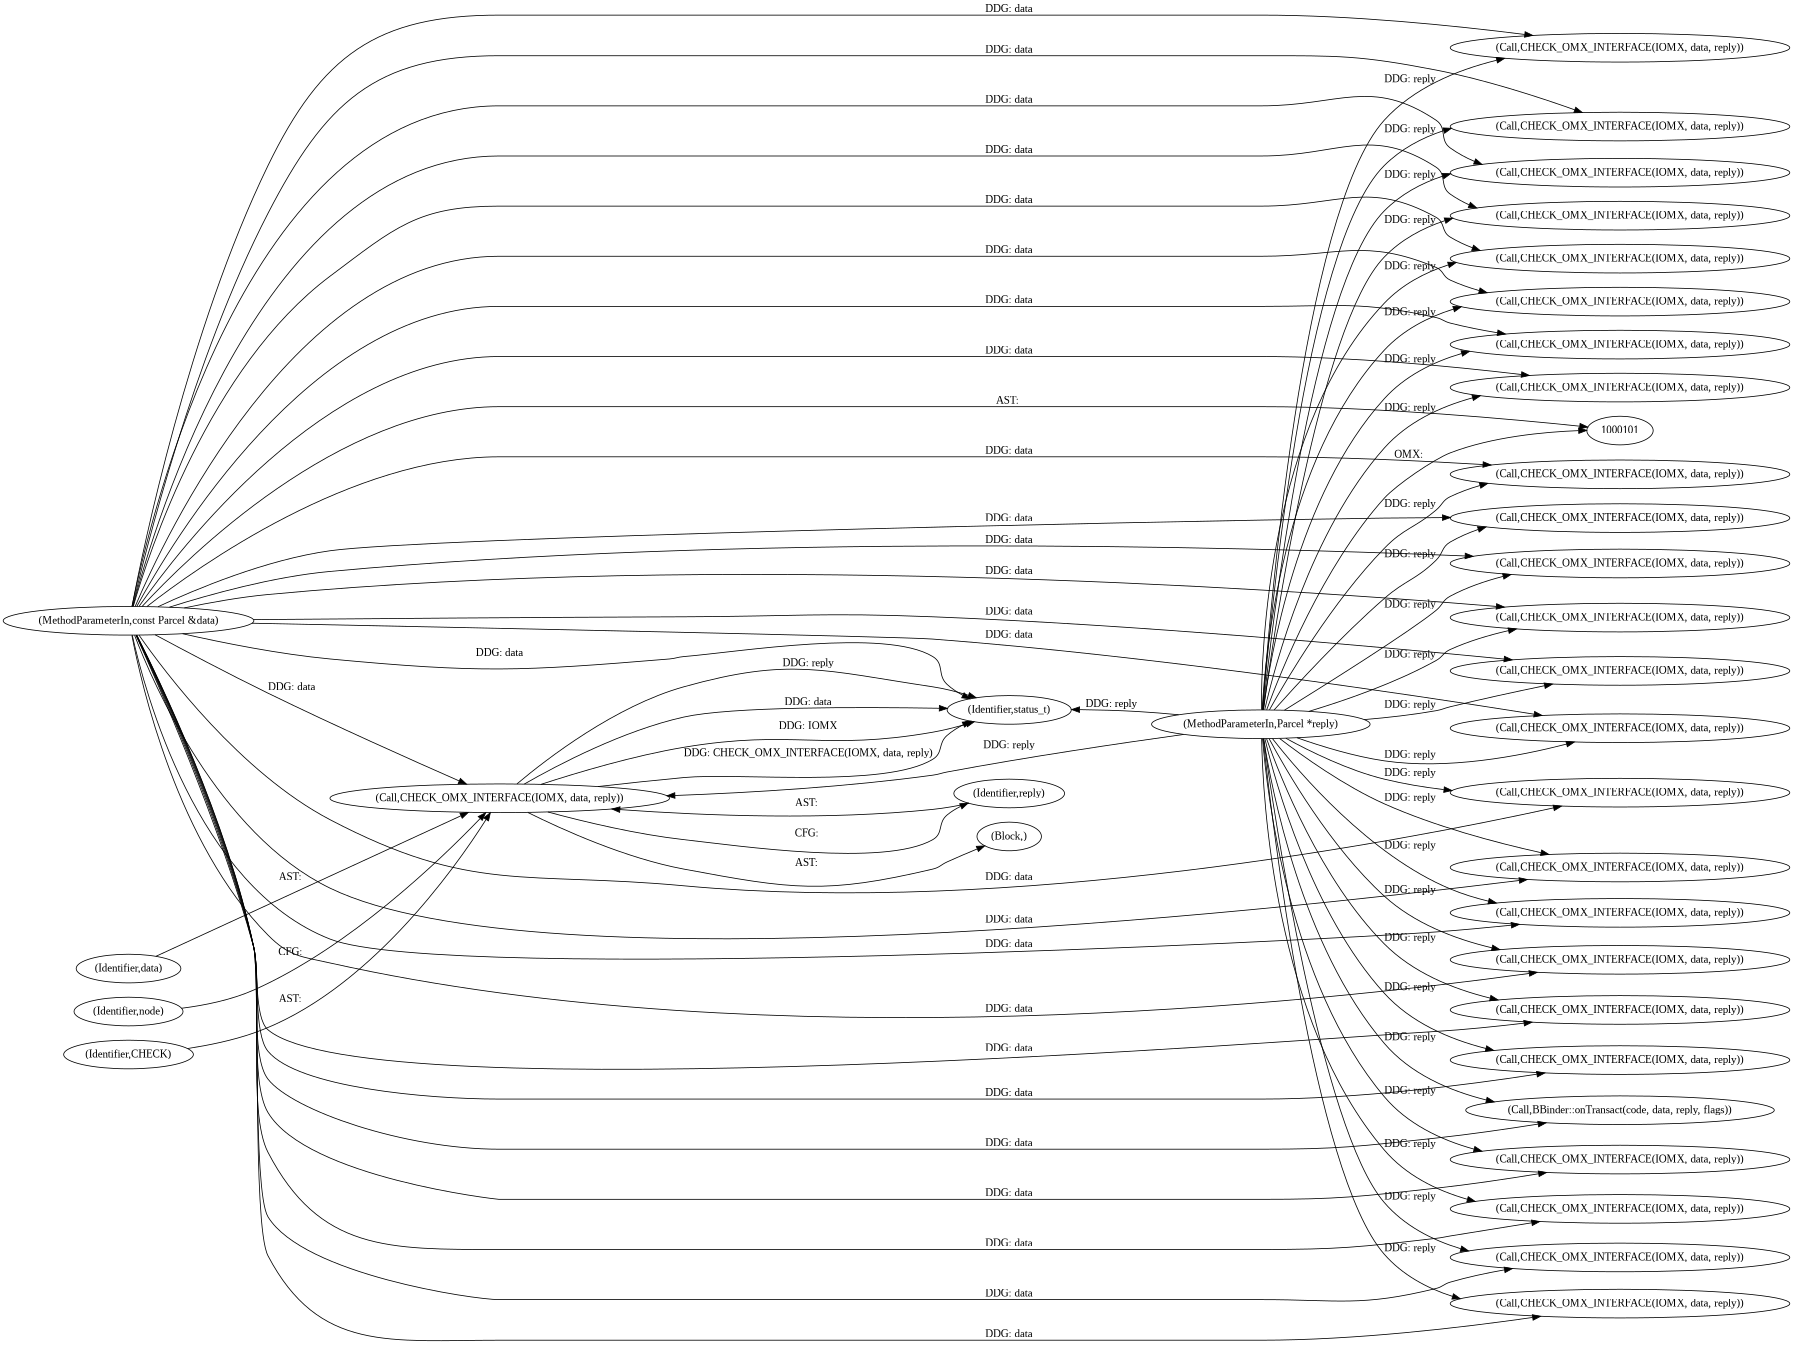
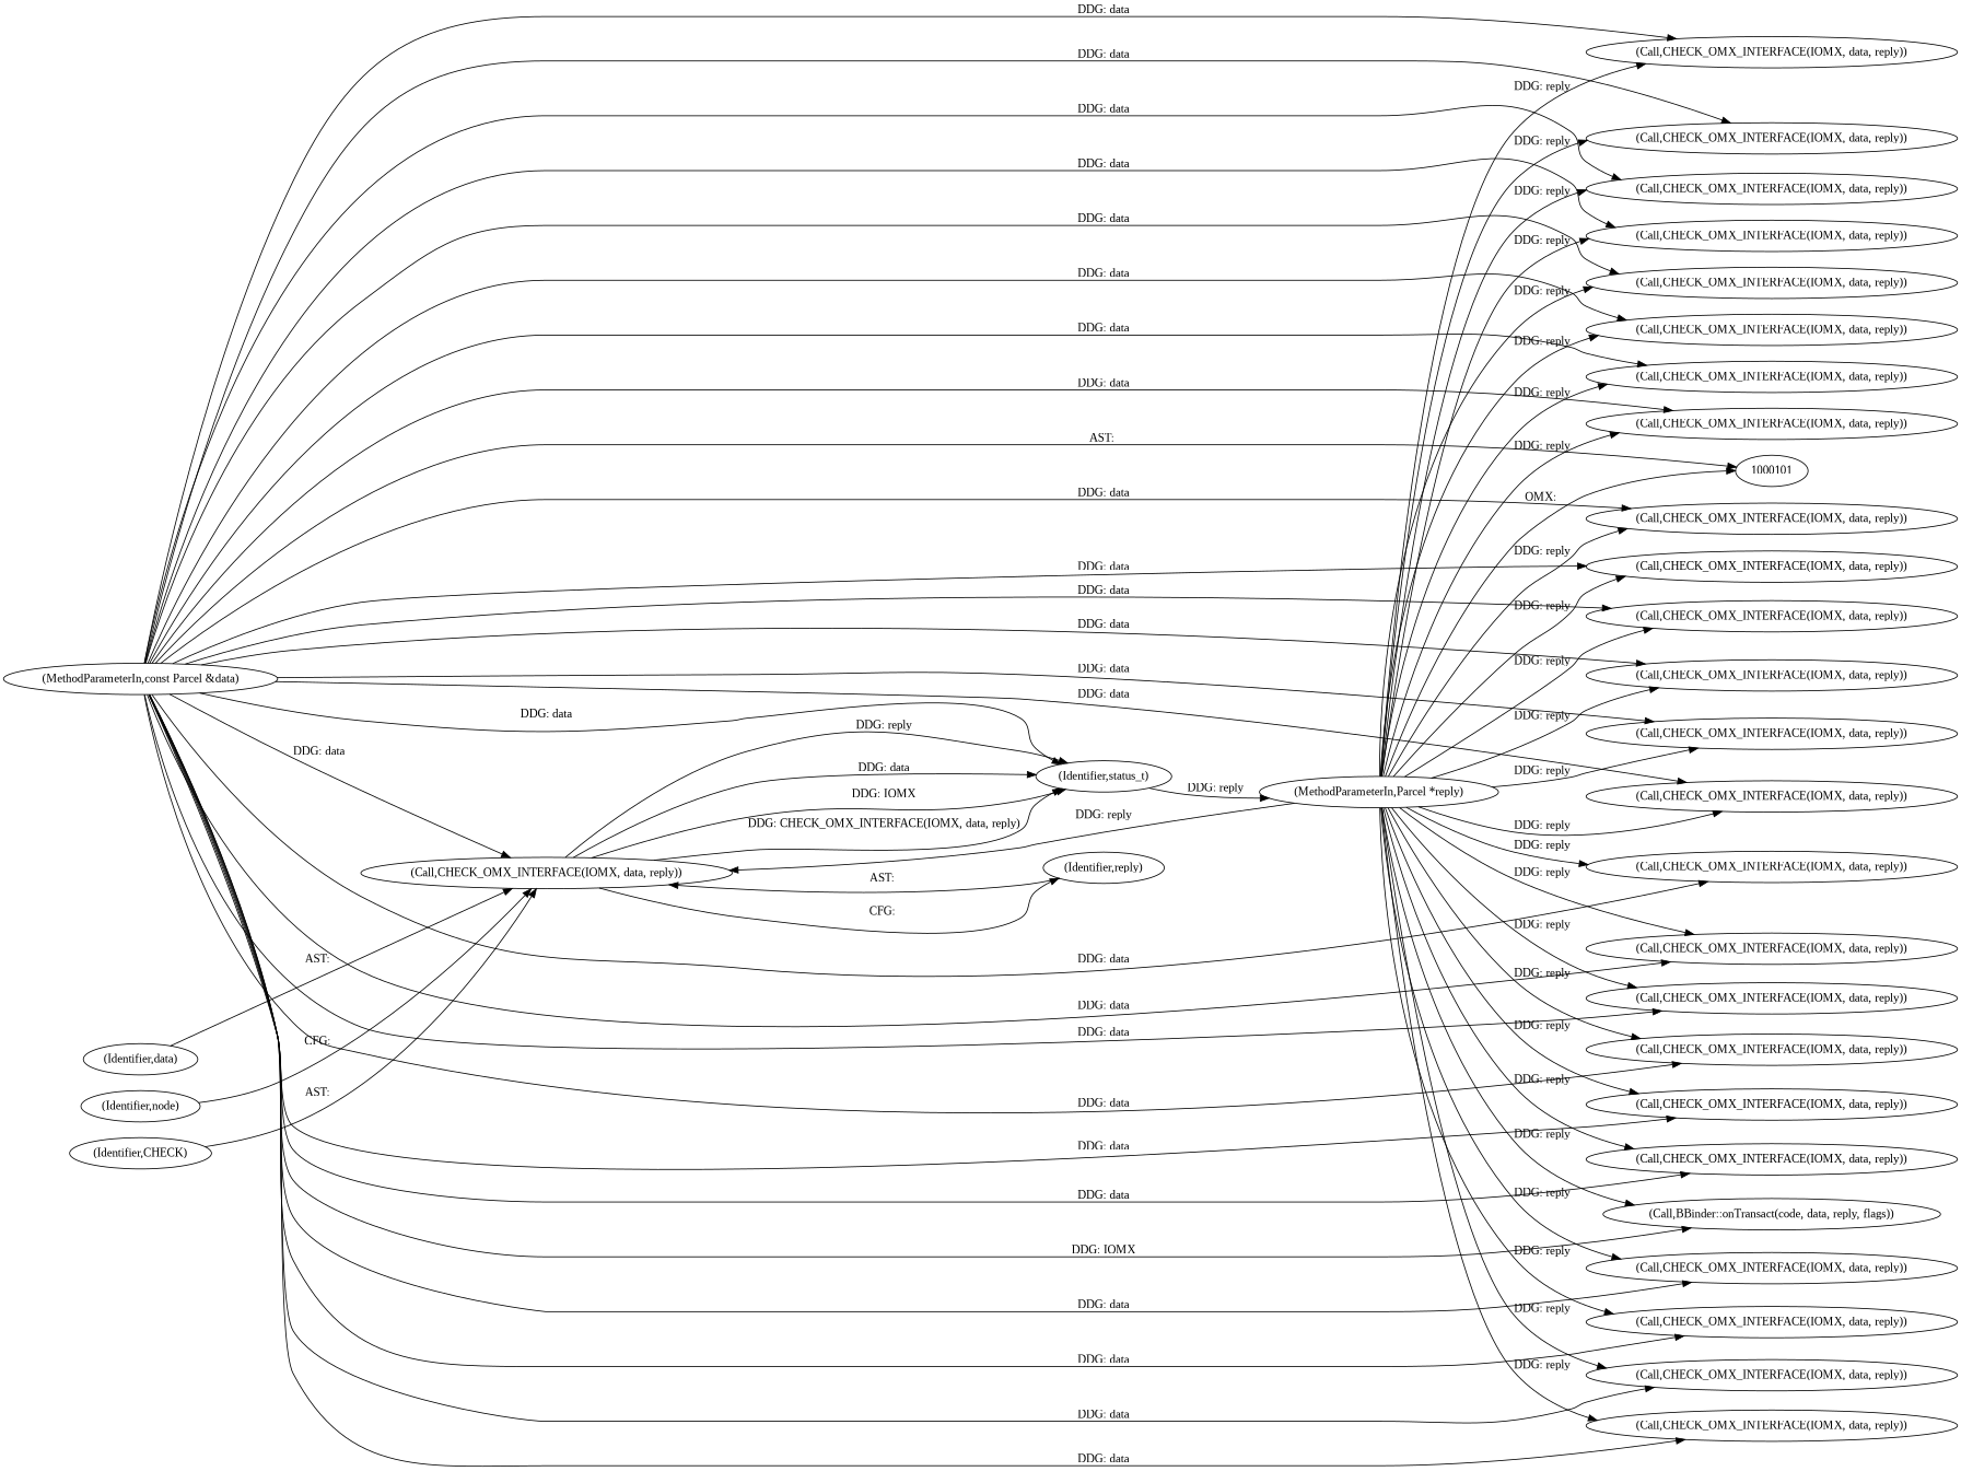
  digraph {
    fontname="Liberation Serif"
    rankdir=LR
    node [fontname="Liberation Serif"]
    edge [fontname="Liberation Serif"]
    n1 [label="(Call,CHECK_OMX_INTERFACE(IOMX, data, reply))"]
    n2 [label="(Identifier,status_t)"]
-   n3 [label="(Block,)"]
    n4 [label="(Identifier,reply)"]
    n5 [label="(MethodParameterIn,const Parcel &data)"]
    n6 [label="(Call,CHECK_OMX_INTERFACE(IOMX, data, reply))"]
    n7 [label="(Call,CHECK_OMX_INTERFACE(IOMX, data, reply))"]
    n8 [label="(Call,CHECK_OMX_INTERFACE(IOMX, data, reply))"]
    n9 [label="(Call,CHECK_OMX_INTERFACE(IOMX, data, reply))"]
    n10 [label="(Call,CHECK_OMX_INTERFACE(IOMX, data, reply))"]
    n11 [label="(Call,CHECK_OMX_INTERFACE(IOMX, data, reply))"]
    n12 [label="(Call,CHECK_OMX_INTERFACE(IOMX, data, reply))"]
    n13 [label="(Call,BBinder::onTransact(code, data, reply, flags))"]
    n14 [label="(Call,CHECK_OMX_INTERFACE(IOMX, data, reply))"]
    n15 [label="(Call,CHECK_OMX_INTERFACE(IOMX, data, reply))"]
    n16 [label="(Call,CHECK_OMX_INTERFACE(IOMX, data, reply))"]
    n17 [label="(Call,CHECK_OMX_INTERFACE(IOMX, data, reply))"]
    n18 [label="(Call,CHECK_OMX_INTERFACE(IOMX, data, reply))"]
    n19 [label="(Call,CHECK_OMX_INTERFACE(IOMX, data, reply))"]
    n20 [label="(Call,CHECK_OMX_INTERFACE(IOMX, data, reply))"]
    n21 [label="(Call,CHECK_OMX_INTERFACE(IOMX, data, reply))"]
    n22 [label="(Call,CHECK_OMX_INTERFACE(IOMX, data, reply))"]
    n23 [label="(Call,CHECK_OMX_INTERFACE(IOMX, data, reply))"]
    n24 [label="(Call,CHECK_OMX_INTERFACE(IOMX, data, reply))"]
    n25 [label="(Call,CHECK_OMX_INTERFACE(IOMX, data, reply))"]
    n26 [label="(Call,CHECK_OMX_INTERFACE(IOMX, data, reply))"]
    n27 [label="(Call,CHECK_OMX_INTERFACE(IOMX, data, reply))"]
    n28 [label="(Call,CHECK_OMX_INTERFACE(IOMX, data, reply))"]
    n29 [label="(Call,CHECK_OMX_INTERFACE(IOMX, data, reply))"]
    n30 [label="(Call,CHECK_OMX_INTERFACE(IOMX, data, reply))"]
    1000101
    n32 [label="(MethodParameterIn,Parcel *reply)"]
    n33 [label="(Identifier,data)"]
    n34 [label="(Identifier,node)"]
    n35 [label="(Identifier,CHECK)"]
    n1 -> n2 [label="DDG: CHECK_OMX_INTERFACE(IOMX, data, reply)"]
    n1 -> n2 [label="DDG: reply"]
    n1 -> n2 [label="DDG: data"]
    n1 -> n2 [label="DDG: IOMX"]
-   n1 -> n3 [label="AST: "]
    n1 -> n4 [label="CFG: "]
    n4 -> n1 [label="AST: "]
    n5 -> n1 [label="DDG: data"]
    n5 -> n2 [label="DDG: data"]
    n5 -> n6 [label="DDG: data"]
    n5 -> n7 [label="DDG: data"]
    n5 -> n8 [label="DDG: data"]
    n5 -> n9 [label="DDG: data"]
    n5 -> n10 [label="DDG: data"]
    n5 -> n11 [label="DDG: data"]
    n5 -> n12 [label="DDG: data"]
-   n5 -> n13 [label="DDG: data"]
+   n5 -> n13 [label="DDG: IOMX"]
    n5 -> n14 [label="DDG: data"]
    n5 -> n15 [label="DDG: data"]
    n5 -> n16 [label="DDG: data"]
    n5 -> n17 [label="DDG: data"]
    n5 -> n18 [label="DDG: data"]
    n5 -> n19 [label="DDG: data"]
    n5 -> n20 [label="DDG: data"]
    n5 -> n21 [label="DDG: data"]
    n5 -> n22 [label="DDG: data"]
    n5 -> n23 [label="DDG: data"]
    n5 -> n24 [label="DDG: data"]
    n5 -> n25 [label="DDG: data"]
    n5 -> n26 [label="DDG: data"]
    n5 -> n27 [label="DDG: data"]
    n5 -> n28 [label="DDG: data"]
    n5 -> n29 [label="DDG: data"]
    n5 -> n30 [label="DDG: data"]
    n5 -> 1000101 [label="AST: "]
    n32 -> n1 [label="DDG: reply"]
-   n32 -> n2 [label="DDG: reply"]
+   n2 -> n32 [label="DDG: reply"]
    n32 -> n6 [label="DDG: reply"]
    n32 -> n7 [label="DDG: reply"]
    n32 -> n8 [label="DDG: reply"]
    n32 -> n9 [label="DDG: reply"]
    n32 -> n10 [label="DDG: reply"]
    n32 -> n11 [label="DDG: reply"]
    n32 -> n12 [label="DDG: reply"]
    n32 -> n13 [label="DDG: reply"]
    n32 -> n14 [label="DDG: reply"]
    n32 -> n15 [label="DDG: reply"]
    n32 -> n16 [label="DDG: reply"]
    n32 -> n17 [label="DDG: reply"]
    n32 -> n18 [label="DDG: reply"]
    n32 -> n19 [label="DDG: reply"]
    n32 -> n20 [label="DDG: reply"]
    n32 -> n21 [label="DDG: reply"]
    n32 -> n22 [label="DDG: reply"]
    n32 -> n23 [label="DDG: reply"]
    n32 -> n24 [label="DDG: reply"]
    n32 -> n25 [label="DDG: reply"]
    n32 -> n26 [label="DDG: reply"]
    n32 -> n27 [label="DDG: reply"]
    n32 -> n28 [label="DDG: reply"]
    n32 -> n29 [label="DDG: reply"]
    n32 -> n30 [label="DDG: reply"]
    n32 -> 1000101 [label="OMX: "]
    n33 -> n1 [label="AST: "]
    n34 -> n1 [label="CFG: "]
    n35 -> n1 [label="AST: "]
  }
